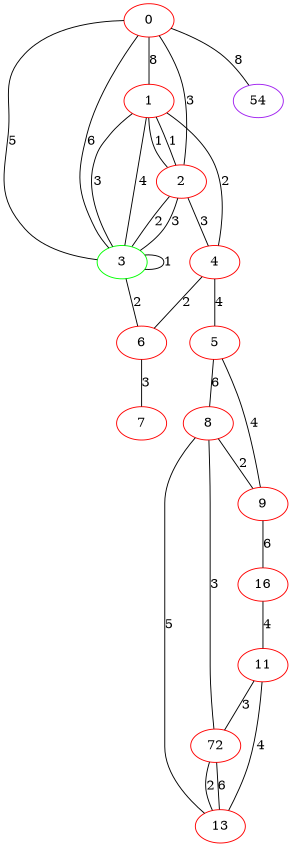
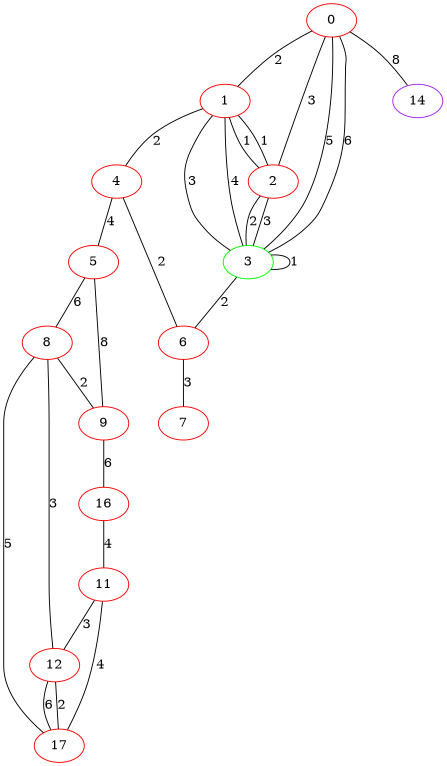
  graph {
    node [color=red weight=1]
    0
    1
    2
    3 [color=green weight=2]
-   14 [color=purple weight=4 label=54]
+   14 [color=purple weight=4]
    4
    6
    5
    8
    9
    7
-   12 [label=72]
-   13
+   12
+   13 [label=17]
    n14 [label=16]
    11
-   0 -- 1 [label=8]
+   0 -- 1 [label=2]
    0 -- 2 [label=3]
    0 -- 3 [label=5]
    0 -- 3 [label=6]
    0 -- 14 [label=8]
    1 -- 2 [label=1]
    1 -- 2 [label=1]
    1 -- 3 [label=3]
    1 -- 3 [label=4]
    1 -- 4 [label=2]
    2 -- 3 [label=2]
    2 -- 3 [label=3]
-   2 -- 4 [label=3]
    3 -- 3 [label=1]
    3 -- 6 [label=2]
    4 -- 6 [label=2]
    4 -- 5 [label=4]
    6 -- 7 [label=3]
    5 -- 8 [label=6]
-   5 -- 9 [label=4]
+   5 -- 9 [label=8]
    8 -- 9 [label=2]
    8 -- 12 [label=3]
    8 -- 13 [label=5]
    9 -- n14 [label=6]
    12 -- 13 [label=2]
    12 -- 13 [label=6]
    n14 -- 11 [label=4]
    11 -- 12 [label=3]
    11 -- 13 [label=4]
  }
